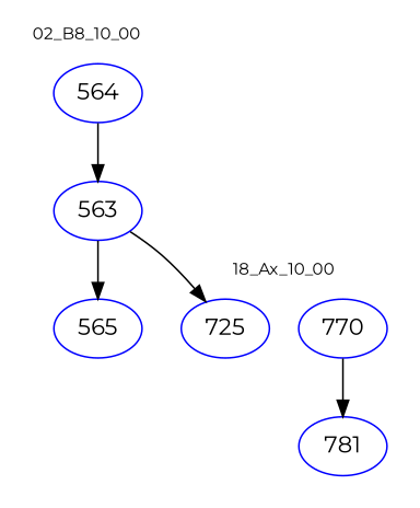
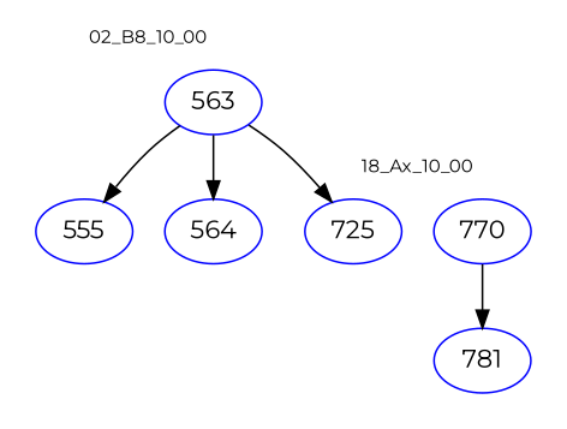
  digraph {
    fontname=Montserrat
    node [color=blue fontname=Montserrat]
    edge [color=black fontname=Montserrat]
    n1 [label=770]
    n2 [label=725]
    n3 [label=781]
    n4 [label=563]
-   n5 [label=565]
+   n5 [label=555]
    n6 [label=564]
    subgraph cluster_1 {
      color=white
      fontsize=10
      label="18_Ax_10_00"
      n1
      n2
      n3
    }
    subgraph cluster_2 {
      color=white
      fontsize=10
      label="02_B8_10_00"
      n4
      n5
      n6
    }
    n1 -> n3
    n4 -> n2
    n4 -> n5
-   n6 -> n4
+   n4 -> n6
  }
